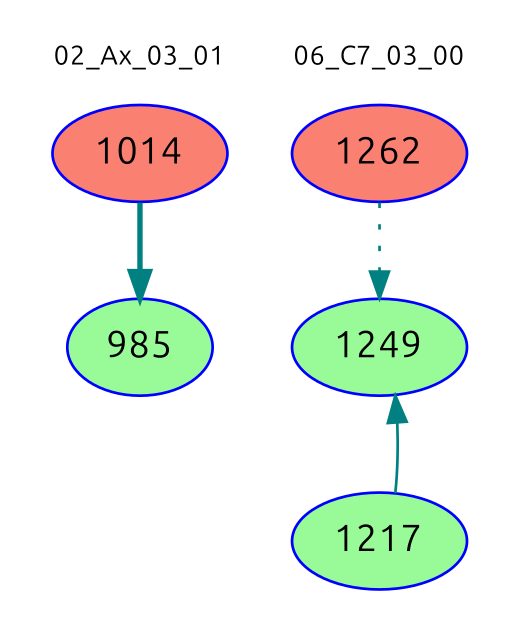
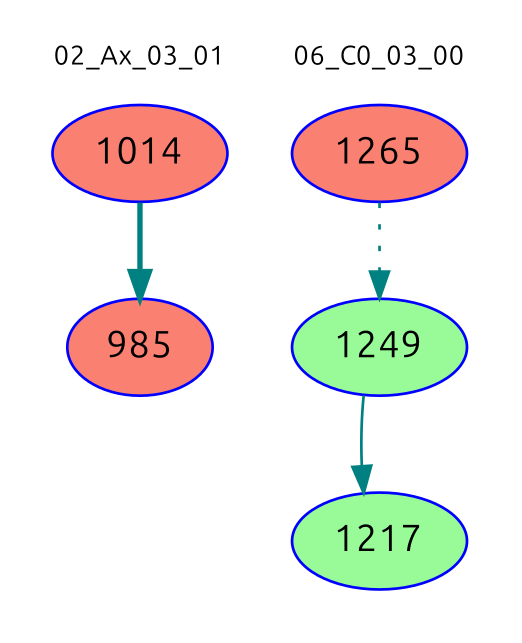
  digraph {
    fontname=Ubuntu
    node [color=blue fillcolor=palegreen fontname=Ubuntu style=filled]
    edge [color=teal fontname=Ubuntu]
    n1 [fillcolor=salmon label=1014]
-   n2 [label=985]
+   n2 [fillcolor=salmon label=985]
    n3 [label=1249]
    n4 [label=1217]
-   n5 [fillcolor=salmon label=1262]
+   n5 [fillcolor=salmon label=1265]
    subgraph cluster_1 {
      color=white
      fontsize=10
      label="02_Ax_03_01"
      n1
      n2
    }
    subgraph cluster_2 {
      color=white
      fontsize=10
-     label="06_C7_03_00"
+     label="06_C0_03_00"
      n3
      n4
      n5
    }
    n1 -> n2 [style=bold]
-   n4 -> n3 [style=solid]
+   n3 -> n4 [style=solid]
    n5 -> n3 [style=dotted]
  }
